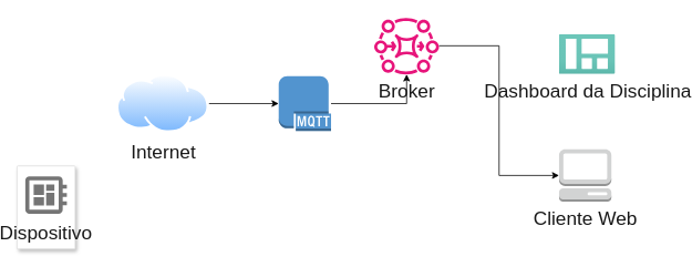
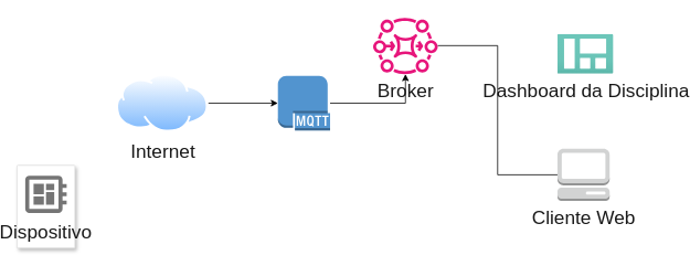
  <mxCell id="0" />
  <mxCell id="1" parent="0" />
  <mxCell id="2" value="Dispositivo" style="strokeColor=#dddddd;shadow=1;strokeWidth=1;rounded=1;absoluteArcSize=1;arcSize=2;labelPosition=center;verticalLabelPosition=middle;align=center;verticalAlign=bottom;spacingLeft=0;fontColor=#191919;fontSize=23;whiteSpace=wrap;spacingBottom=2;html=1;labelBackgroundColor=none;" parent="1" vertex="1"><mxGeometry x="20" y="199" width="70" height="100" as="geometry" /></mxCell>
  <mxCell id="3" value="" style="sketch=0;dashed=0;connectable=0;html=1;fillColor=#757575;strokeColor=none;shape=mxgraph.gcp2.circuit_board;part=1;fontSize=23;fontColor=#191919;labelBackgroundColor=none;" parent="2" vertex="1"><mxGeometry x="0.5" width="50" height="45" relative="1" as="geometry"><mxPoint x="-25" y="12.5" as="offset" /></mxGeometry></mxCell>
  <mxCell id="4" value="Internet" style="image;aspect=fixed;perimeter=ellipsePerimeter;html=1;align=center;shadow=0;dashed=0;spacingTop=3;image=img/lib/active_directory/internet_cloud.svg;fontSize=23;fontColor=#191919;labelBackgroundColor=none;" parent="1" vertex="1"><mxGeometry x="140" y="89" width="111.11" height="70" as="geometry" /></mxCell>
  <mxCell id="5" value="Cliente Web" style="outlineConnect=0;dashed=0;verticalLabelPosition=bottom;verticalAlign=top;align=center;html=1;shape=mxgraph.aws3.management_console;fillColor=#D2D3D3;gradientColor=none;fontSize=23;fontColor=#191919;labelBackgroundColor=none;" parent="1" vertex="1"><mxGeometry x="672.5" y="179" width="63" height="63" as="geometry" /></mxCell>
  <mxCell id="6" style="edgeStyle=orthogonalEdgeStyle;rounded=0;orthogonalLoop=1;jettySize=auto;html=1;fontSize=23;fontColor=#191919;labelBackgroundColor=none;" parent="1" source="7" target="9" edge="1"><mxGeometry relative="1" as="geometry" /></mxCell>
  <mxCell id="7" value="" style="outlineConnect=0;dashed=0;verticalLabelPosition=bottom;verticalAlign=top;align=center;html=1;shape=mxgraph.aws3.mqtt_protocol;fillColor=#5294CF;gradientColor=none;fontSize=23;fontColor=#191919;labelBackgroundColor=none;" parent="1" vertex="1"><mxGeometry x="335" y="91" width="63" height="66" as="geometry" /></mxCell>
  <mxCell id="8" style="edgeStyle=orthogonalEdgeStyle;rounded=0;orthogonalLoop=1;jettySize=auto;html=1;entryX=0;entryY=0.5;entryDx=0;entryDy=0;entryPerimeter=0;fontSize=23;fontColor=#191919;labelBackgroundColor=none;" parent="1" source="4" target="7" edge="1"><mxGeometry relative="1" as="geometry" /></mxCell>
  <mxCell id="9" value="&lt;font style=&quot;font-size: 23px;&quot;&gt;Broker&lt;/font&gt;" style="sketch=0;outlineConnect=0;fontColor=#191919;gradientColor=none;fillColor=#E7157B;strokeColor=none;dashed=0;verticalLabelPosition=bottom;verticalAlign=top;align=center;html=1;fontSize=23;fontStyle=0;aspect=fixed;pointerEvents=1;shape=mxgraph.aws4.mq_broker;labelBackgroundColor=none;" parent="1" vertex="1"><mxGeometry x="450" y="20" width="78" height="69" as="geometry" /></mxCell>
  <mxCell id="10" value="Dashboard da Disciplina" style="image;aspect=fixed;html=1;points=[];align=center;fontSize=23;image=img/lib/azure2/general/Dashboard.svg;fontColor=#191919;labelBackgroundColor=none;" parent="1" vertex="1"><mxGeometry x="672.5" y="41" width="68" height="48" as="geometry" /></mxCell>
- <mxCell id="11" style="edgeStyle=orthogonalEdgeStyle;rounded=0;orthogonalLoop=1;jettySize=auto;html=1;entryX=0;entryY=0.5;entryDx=0;entryDy=0;entryPerimeter=0;fontSize=23;fontColor=#191919;labelBackgroundColor=none;" parent="1" source="9" target="5" edge="1"><mxGeometry relative="1" as="geometry" /></mxCell>
+ <mxCell id="11" style="edgeStyle=orthogonalEdgeStyle;rounded=0;orthogonalLoop=1;jettySize=auto;html=1;entryX=0;entryY=0.5;entryDx=0;entryDy=0;entryPerimeter=0;fontSize=23;fontColor=#191919;labelBackgroundColor=none;endArrow=none;" parent="1" source="9" target="5" edge="1"><mxGeometry relative="1" as="geometry" /></mxCell>
